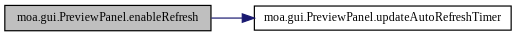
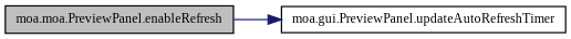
  digraph {
    rankdir=LR
    fontname="Liberation Serif"
    node [color=black fontname="Liberation Serif" fontsize=10 shape=record style=filled]
-   n1 [fillcolor=grey75 fontcolor=black height=0.2 label="moa.gui.PreviewPanel.enableRefresh" width=0.4]
+   n1 [fillcolor=grey75 fontcolor=black height=0.2 label="moa.moa.PreviewPanel.enableRefresh" width=0.4]
    n2 [fillcolor=white height=0.2 label="moa.gui.PreviewPanel.updateAutoRefreshTimer" width=0.4]
    n1 -> n2 [color=midnightblue fontname="Liberation Serif" fontsize=10 labelfontname=Helvetica labelfontsize=10 style=solid]
  }
